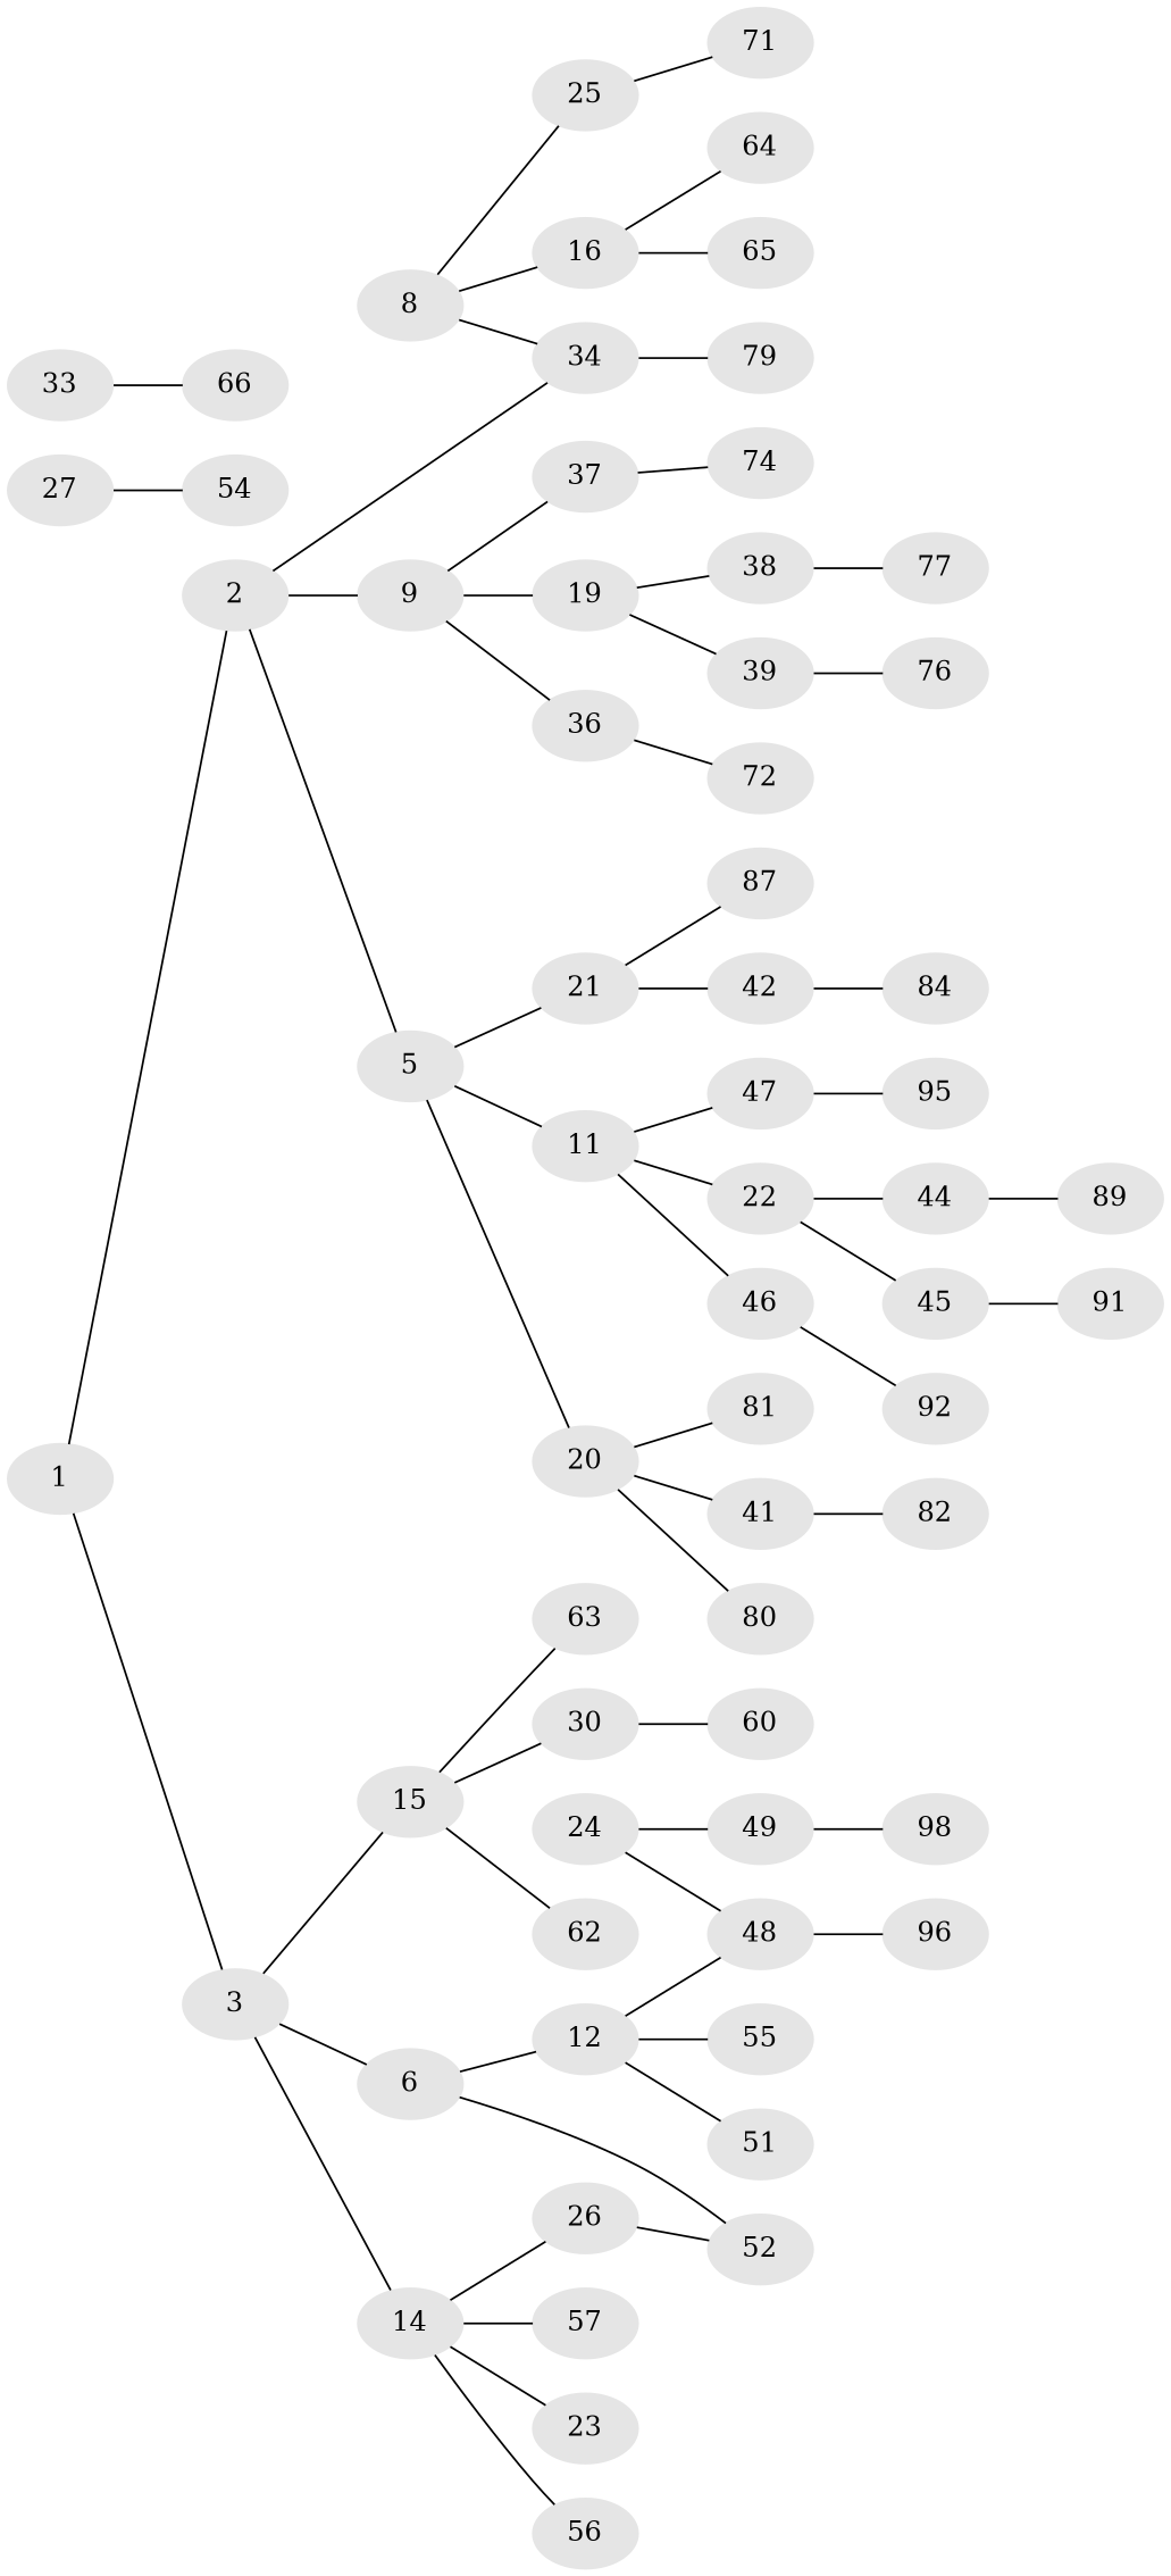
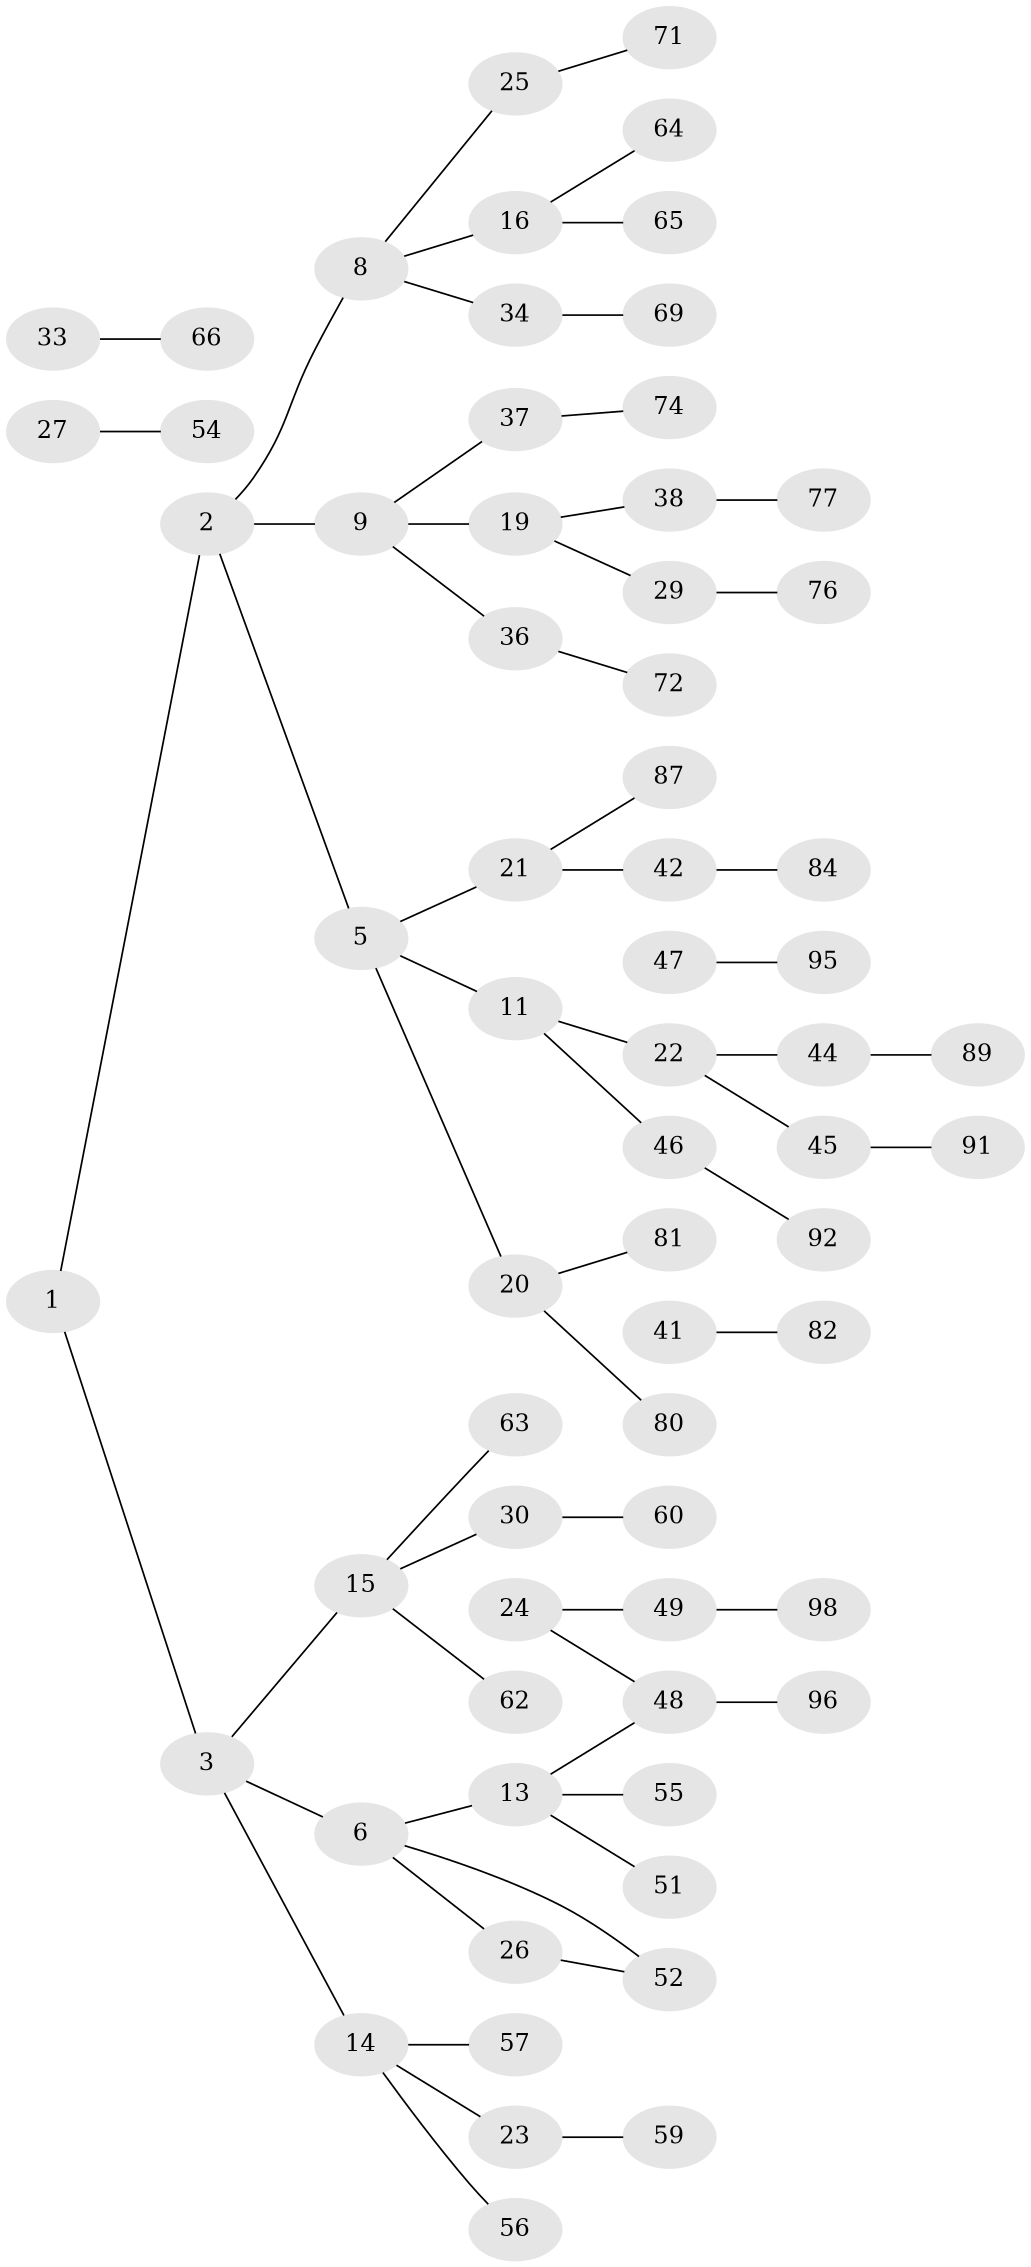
  graph {
    rankdir=LR
    node [color=gray90 latent=0.2 style=filled]
    2 [latent=1 super="+4"]
    5 [latent=0.5 super="+10"]
    8 [latent=0.333333 super="+17"]
    9 [latent=0.333333 super="+18"]
    1 [latent=""]
    3 [latent=1 super="+7"]
    6 [latent=0.5 super="+13"]
    14 [latent=0.333333 super="+28"]
    15 [latent=0.333333 super="+31"]
    11 [latent=0.333333 super="+23"]
    20 [latent=0.25 super="+40"]
    21 [latent=0.25 super="+43"]
    16 [latent=0.25 super="+32"]
    34 [super="+68"]
    n15 [label=25 super="+70"]
    19 [latent=0.25]
    36 [super="+73"]
    37 [super="+75"]
-   12 [latent=0.333333 super="+25"]
+   12 [latent=0.333333 super="+25" label=13]
    26 [latent=0.25 super="+53"]
    52
    n22 [label=23 latent=0.25 super="+58"]
    56
    57
    30 [latent=0.25 super="+61"]
    62
    63
    22 [latent=0.25]
    46 [super="+93"]
    47 [super="+94"]
    41 [super="+83"]
    80 [latent=0.166667]
    81 [latent=0.166667]
    42 [super="+85"]
    87 [latent=0.166667]
    n36 [label=55 super="+100"]
    51
    48 [super="+97"]
    27 [latent=0.25 super="+55"]
    54
    64 [latent=0.166667]
    65 [latent=0.166667]
-   69 [latent=0.166667 label=79]
+   69 [latent=0.166667]
    71 [latent=0.166667]
    38 [super="+76"]
-   39 [super="+78"]
+   39 [super="+78" label=29]
    72 [latent=0.166667]
    74 [latent=0.166667]
    44 [super="+88"]
    45 [super="+90"]
    92 [latent=0.166667]
    95 [latent=0.166667]
    24 [latent=0.25]
    49 [super="+99"]
+   59
    60
    33 [super="+67"]
    66 [latent=0.166667]
    77 [latent=0.166667]
    n60 [label=76 latent=0.166667]
    82 [latent=0.166667]
    84 [latent=0.166667]
    89 [latent=0.166667]
    91 [latent=0.166667]
    96 [latent=0.166667]
    98 [latent=0.166667]
    2 -- 5
-   2 -- 34
+   2 -- 8
    2 -- 9
    5 -- 11
    5 -- 20
    5 -- 21
    8 -- 16
    8 -- 34
    8 -- n15
    9 -- 19
    9 -- 36
    9 -- 37
    1 -- 2
    1 -- 3
    3 -- 6
    3 -- 14
    3 -- 15
    6 -- 12
-   14 -- 26
+   6 -- 26
    6 -- 52
    14 -- n22
    14 -- 56
    14 -- 57
    15 -- 30
    15 -- 62
    15 -- 63
    11 -- 22
    11 -- 46
-   11 -- 47
-   20 -- 41
    20 -- 80
    20 -- 81
    21 -- 42
    21 -- 87
    16 -- 64
    16 -- 65
    34 -- 69
    n15 -- 71
    19 -- 38
    19 -- 39
    36 -- 72
    37 -- 74
    12 -- n36
    12 -- 51
    12 -- 48
    26 -- 52
+   n22 -- 59
    30 -- 60
    22 -- 44
    22 -- 45
    46 -- 92
    47 -- 95
    41 -- 82
    42 -- 84
    48 -- 96
    27 -- 54
    38 -- 77
    39 -- n60
    44 -- 89
    45 -- 91
    24 -- 48
    24 -- 49
    49 -- 98
    33 -- 66
  }
